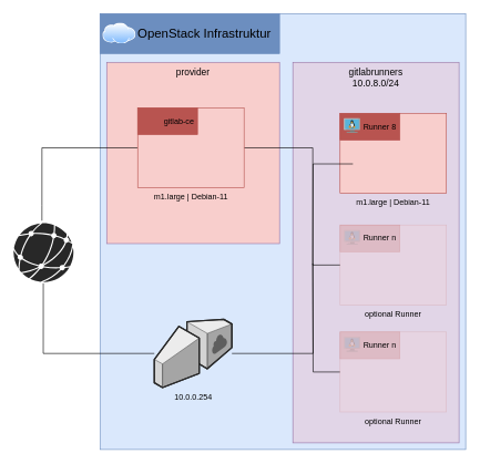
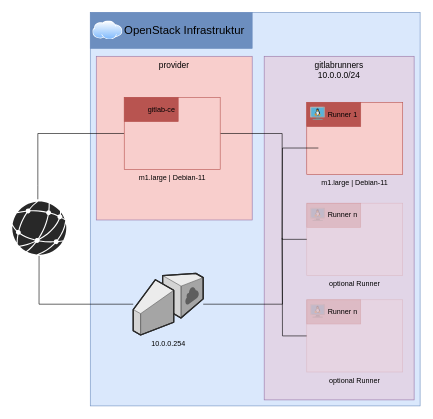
  <mxCell id="0" style=";html=1;" />
  <mxCell id="1" style=";html=1;" parent="0" />
  <mxCell id="2" value="" style="rounded=0;whiteSpace=wrap;html=1;fillColor=#dae8fc;strokeColor=#6c8ebf;" parent="1" vertex="1"><mxGeometry x="150" y="20" width="550" height="656" as="geometry" /></mxCell>
  <mxCell id="3" value="OpenStack Infrastruktur&amp;nbsp;&amp;nbsp;" style="rounded=0;whiteSpace=wrap;html=1;fillColor=#6C8EBF;strokeColor=#6C8EBF;fontSize=19;align=right;" parent="1" vertex="1"><mxGeometry x="150" y="20" width="270" height="60" as="geometry" /></mxCell>
  <mxCell id="4" value="" style="image;aspect=fixed;perimeter=ellipsePerimeter;html=1;align=center;shadow=0;dashed=0;spacingTop=3;image=img/lib/active_directory/internet_cloud.svg;" parent="1" vertex="1"><mxGeometry x="154" y="34" width="50" height="31.5" as="geometry" /></mxCell>
- <mxCell id="5" value="gitlabrunners&lt;br&gt;10.0.8.0/24" style="whiteSpace=wrap;html=1;fillColor=#e1d5e7;fontSize=14;strokeColor=#9673a6;verticalAlign=top;" parent="1" vertex="1"><mxGeometry x="440" y="93" width="250" height="573" as="geometry" /></mxCell>
+ <mxCell id="5" value="gitlabrunners&lt;br&gt;10.0.0.0/24" style="whiteSpace=wrap;html=1;fillColor=#e1d5e7;fontSize=14;strokeColor=#9673a6;verticalAlign=top;" parent="1" vertex="1"><mxGeometry x="440" y="93" width="250" height="573" as="geometry" /></mxCell>
  <mxCell id="6" value="m1.large | Debian-11&lt;br&gt;" style="rounded=0;whiteSpace=wrap;html=1;fillColor=#f8cecc;strokeColor=#b85450;labelPosition=center;verticalLabelPosition=bottom;align=center;verticalAlign=top;" parent="1" vertex="1"><mxGeometry x="511" y="169.75" width="160" height="120.5" as="geometry" /></mxCell>
- <mxCell id="7" value="Runner 8&amp;nbsp;" style="rounded=0;whiteSpace=wrap;html=1;fillColor=#B85450;strokeColor=#B85450;labelPosition=center;verticalLabelPosition=middle;align=right;verticalAlign=middle;horizontal=1;" parent="1" vertex="1"><mxGeometry x="511" y="169.75" width="90" height="40.5" as="geometry" /></mxCell>
+ <mxCell id="7" value="Runner 1&amp;nbsp;" style="rounded=0;whiteSpace=wrap;html=1;fillColor=#B85450;strokeColor=#B85450;labelPosition=center;verticalLabelPosition=middle;align=right;verticalAlign=middle;horizontal=1;" parent="1" vertex="1"><mxGeometry x="511" y="169.75" width="90" height="40.5" as="geometry" /></mxCell>
  <mxCell id="8" value="" style="image;sketch=0;aspect=fixed;html=1;points=[];align=center;fontSize=12;image=img/lib/mscae/VM_Linux.svg;" parent="1" vertex="1"><mxGeometry x="517" y="177.4" width="24.84" height="22.85" as="geometry" /></mxCell>
  <mxCell id="9" style="edgeStyle=orthogonalEdgeStyle;rounded=0;orthogonalLoop=1;jettySize=auto;html=1;endArrow=none;endFill=0;" edge="1" parent="1" source="10"><mxGeometry relative="1" as="geometry"><mxPoint x="470" y="386" as="targetPoint" /></mxGeometry></mxCell>
  <mxCell id="10" value="" style="shape=image;html=1;verticalAlign=top;verticalLabelPosition=bottom;labelBackgroundColor=#ffffff;imageAspect=0;aspect=fixed;image=https://cdn4.iconfinder.com/data/icons/socialcones/508/Github-128.png" parent="1" vertex="1"><mxGeometry x="530.38" y="220.25" width="51.25" height="51.25" as="geometry" /></mxCell>
  <mxCell id="11" value="provider" style="whiteSpace=wrap;html=1;fillColor=#f8cecc;fontSize=14;strokeColor=#9673a6;verticalAlign=top;" parent="1" vertex="1"><mxGeometry x="160" y="93" width="260" height="273" as="geometry" /></mxCell>
  <mxCell id="12" value="" style="shape=image;html=1;verticalAlign=top;verticalLabelPosition=bottom;labelBackgroundColor=#ffffff;imageAspect=0;aspect=fixed;image=https://cdn1.iconfinder.com/data/icons/social-media-2106/24/social_media_social_media_logo_docker-128.png" parent="1" vertex="1"><mxGeometry x="601" y="217.75" width="56.25" height="56.25" as="geometry" /></mxCell>
  <mxCell id="13" value="optional Runner" style="rounded=0;whiteSpace=wrap;html=1;fillColor=#f8cecc;strokeColor=#b85450;labelPosition=center;verticalLabelPosition=bottom;align=center;verticalAlign=top;fillStyle=solid;opacity=20;" parent="1" vertex="1"><mxGeometry x="511" y="338" width="160" height="120.5" as="geometry" /></mxCell>
  <mxCell id="14" value="Runner n&amp;nbsp;" style="rounded=0;whiteSpace=wrap;html=1;fillColor=#B85450;strokeColor=#b85450;labelPosition=center;verticalLabelPosition=middle;align=right;verticalAlign=middle;horizontal=1;fillStyle=auto;opacity=20;" parent="1" vertex="1"><mxGeometry x="511" y="338" width="90" height="40.5" as="geometry" /></mxCell>
  <mxCell id="15" value="" style="image;sketch=0;aspect=fixed;html=1;points=[];align=center;fontSize=12;image=img/lib/mscae/VM_Linux.svg;opacity=20;" parent="1" vertex="1"><mxGeometry x="517" y="345.65" width="24.84" height="22.85" as="geometry" /></mxCell>
  <mxCell id="16" value="" style="shape=image;html=1;verticalAlign=top;verticalLabelPosition=bottom;labelBackgroundColor=#ffffff;imageAspect=0;aspect=fixed;image=https://cdn4.iconfinder.com/data/icons/socialcones/508/Github-128.png;opacity=20;" parent="1" vertex="1"><mxGeometry x="530.38" y="391.25" width="51.25" height="51.25" as="geometry" /></mxCell>
  <mxCell id="17" value="" style="shape=image;html=1;verticalAlign=top;verticalLabelPosition=bottom;labelBackgroundColor=#ffffff;imageAspect=0;aspect=fixed;image=https://cdn1.iconfinder.com/data/icons/social-media-2106/24/social_media_social_media_logo_docker-128.png;opacity=20;" parent="1" vertex="1"><mxGeometry x="601" y="387.87" width="56.25" height="56.25" as="geometry" /></mxCell>
  <mxCell id="18" style="edgeStyle=orthogonalEdgeStyle;rounded=0;orthogonalLoop=1;jettySize=auto;html=1;endArrow=none;endFill=0;" edge="1" parent="1" source="19"><mxGeometry relative="1" as="geometry"><mxPoint x="470" y="386" as="targetPoint" /></mxGeometry></mxCell>
  <mxCell id="19" value="optional Runner" style="rounded=0;whiteSpace=wrap;html=1;fillColor=#f8cecc;strokeColor=#b85450;labelPosition=center;verticalLabelPosition=bottom;align=center;verticalAlign=top;fillStyle=solid;opacity=20;" parent="1" vertex="1"><mxGeometry x="511" y="499" width="160" height="120.5" as="geometry" /></mxCell>
  <mxCell id="20" value="Runner n&amp;nbsp;" style="rounded=0;whiteSpace=wrap;html=1;fillColor=#B85450;strokeColor=#b85450;labelPosition=center;verticalLabelPosition=middle;align=right;verticalAlign=middle;horizontal=1;fillStyle=auto;opacity=20;" parent="1" vertex="1"><mxGeometry x="511" y="499" width="90" height="40.5" as="geometry" /></mxCell>
  <mxCell id="21" value="" style="image;sketch=0;aspect=fixed;html=1;points=[];align=center;fontSize=12;image=img/lib/mscae/VM_Linux.svg;opacity=20;" parent="1" vertex="1"><mxGeometry x="517" y="506.65" width="24.84" height="22.85" as="geometry" /></mxCell>
  <mxCell id="22" value="" style="shape=image;html=1;verticalAlign=top;verticalLabelPosition=bottom;labelBackgroundColor=#ffffff;imageAspect=0;aspect=fixed;image=https://cdn4.iconfinder.com/data/icons/socialcones/508/Github-128.png;opacity=20;" parent="1" vertex="1"><mxGeometry x="530.38" y="549.75" width="51.25" height="51.25" as="geometry" /></mxCell>
  <mxCell id="23" value="" style="shape=image;html=1;verticalAlign=top;verticalLabelPosition=bottom;labelBackgroundColor=#ffffff;imageAspect=0;aspect=fixed;image=https://cdn1.iconfinder.com/data/icons/social-media-2106/24/social_media_social_media_logo_docker-128.png;opacity=20;" parent="1" vertex="1"><mxGeometry x="601" y="547.25" width="56.25" height="56.25" as="geometry" /></mxCell>
  <mxCell id="24" value="" style="verticalLabelPosition=bottom;sketch=0;html=1;fillColor=#282828;strokeColor=none;verticalAlign=top;pointerEvents=1;align=center;shape=mxgraph.cisco_safe.iot_things_icons.icon47;" parent="1" vertex="1"><mxGeometry x="20" y="335.25" width="90" height="88.5" as="geometry" /></mxCell>
  <mxCell id="25" value="" style="edgeStyle=orthogonalEdgeStyle;rounded=0;orthogonalLoop=1;jettySize=auto;html=1;entryX=0.473;entryY=-0.043;entryDx=0;entryDy=0;entryPerimeter=0;endArrow=none;endFill=0;exitX=0;exitY=0.5;exitDx=0;exitDy=0;" parent="1" source="27" target="24" edge="1"><mxGeometry relative="1" as="geometry"><mxPoint x="110" y="194.583" as="sourcePoint" /></mxGeometry></mxCell>
  <mxCell id="26" style="edgeStyle=orthogonalEdgeStyle;rounded=0;orthogonalLoop=1;jettySize=auto;html=1;entryX=0;entryY=0.5;entryDx=0;entryDy=0;endArrow=none;endFill=0;exitX=1;exitY=0.5;exitDx=0;exitDy=0;" edge="1" parent="1" source="27" target="13"><mxGeometry relative="1" as="geometry"><Array as="points"><mxPoint x="470" y="222" /><mxPoint x="470" y="398" /></Array></mxGeometry></mxCell>
  <mxCell id="27" value="m1.large | Debian-11" style="rounded=0;whiteSpace=wrap;html=1;fillColor=#f8cecc;strokeColor=#b85450;labelPosition=center;verticalLabelPosition=bottom;align=center;verticalAlign=top;" vertex="1" parent="1"><mxGeometry x="206.65" y="161.5" width="160" height="120.5" as="geometry" /></mxCell>
  <mxCell id="28" value="gitlab-ce&amp;nbsp;" style="rounded=0;whiteSpace=wrap;html=1;fillColor=#B85450;strokeColor=#B85450;labelPosition=center;verticalLabelPosition=middle;align=right;verticalAlign=middle;horizontal=1;" vertex="1" parent="1"><mxGeometry x="206.65" y="161.5" width="90" height="40.5" as="geometry" /></mxCell>
  <mxCell id="29" value="" style="shape=image;html=1;verticalAlign=top;verticalLabelPosition=bottom;labelBackgroundColor=#ffffff;imageAspect=0;aspect=fixed;image=https://cdn1.iconfinder.com/data/icons/KDE_Crystal_Diamond_2.5_Classical_Mod/128x128/mimetypes/deb.png" vertex="1" parent="1"><mxGeometry x="208.65" y="164.9" width="33.35" height="33.35" as="geometry" /></mxCell>
  <mxCell id="30" value="" style="shape=image;html=1;verticalAlign=top;verticalLabelPosition=bottom;labelBackgroundColor=#ffffff;imageAspect=0;aspect=fixed;image=https://cdn4.iconfinder.com/data/icons/socialcones/508/Gitlab-128.png" vertex="1" parent="1"><mxGeometry x="256.21" y="209.12" width="62.88" height="62.88" as="geometry" /></mxCell>
  <mxCell id="31" style="edgeStyle=orthogonalEdgeStyle;rounded=0;orthogonalLoop=1;jettySize=auto;html=1;endArrow=none;endFill=0;" edge="1" parent="1" source="33"><mxGeometry relative="1" as="geometry"><mxPoint x="470" y="396" as="targetPoint" /></mxGeometry></mxCell>
  <mxCell id="32" style="edgeStyle=orthogonalEdgeStyle;rounded=0;orthogonalLoop=1;jettySize=auto;html=1;entryX=0.496;entryY=1.023;entryDx=0;entryDy=0;entryPerimeter=0;endArrow=none;endFill=0;" edge="1" parent="1" source="33" target="24"><mxGeometry relative="1" as="geometry" /></mxCell>
- <mxCell id="33" value="10.0.0.254" style="verticalLabelPosition=bottom;html=1;verticalAlign=top;strokeWidth=1;align=center;outlineConnect=0;dashed=0;outlineConnect=0;shape=mxgraph.aws3d.internetGateway;fillColor=#ECECEC;strokeColor=#5E5E5E;aspect=fixed;" vertex="1" parent="1"><mxGeometry x="231.65" y="480" width="116.7" height="102.8" as="geometry" /></mxCell>
+ <mxCell id="33" value="10.0.0.254" style="verticalLabelPosition=bottom;html=1;verticalAlign=top;strokeWidth=1;align=center;outlineConnect=0;dashed=0;outlineConnect=0;shape=mxgraph.aws3d.internetGateway;fillColor=#ECECEC;strokeColor=#5E5E5E;aspect=fixed;" vertex="1" parent="1"><mxGeometry x="221.65" y="455" width="116.7" height="102.8" as="geometry" /></mxCell>
